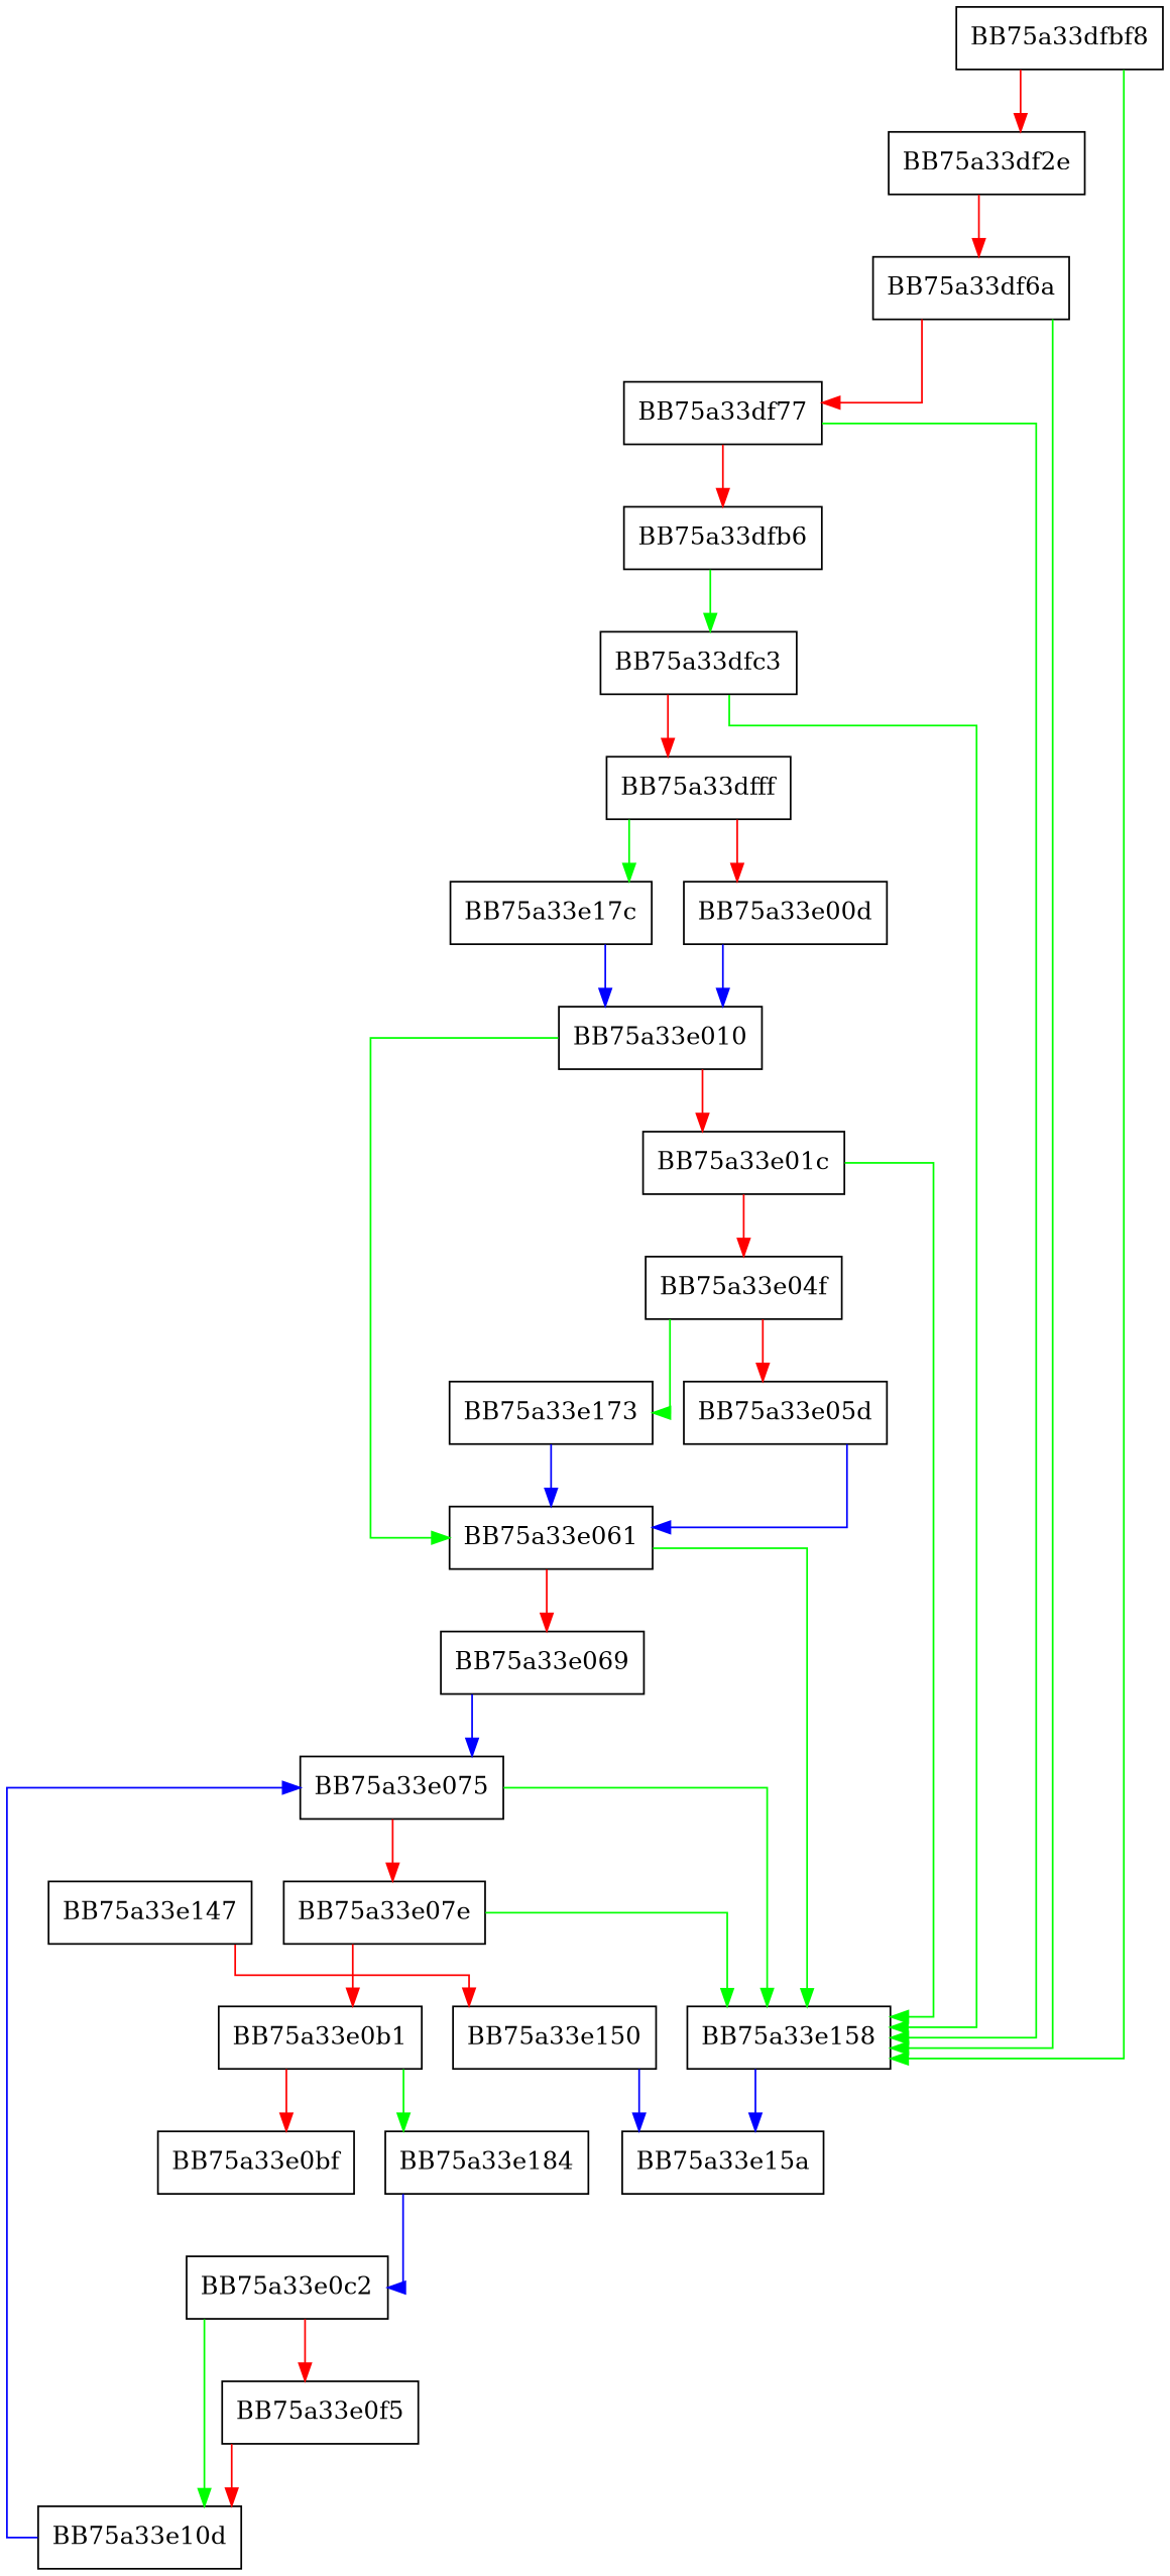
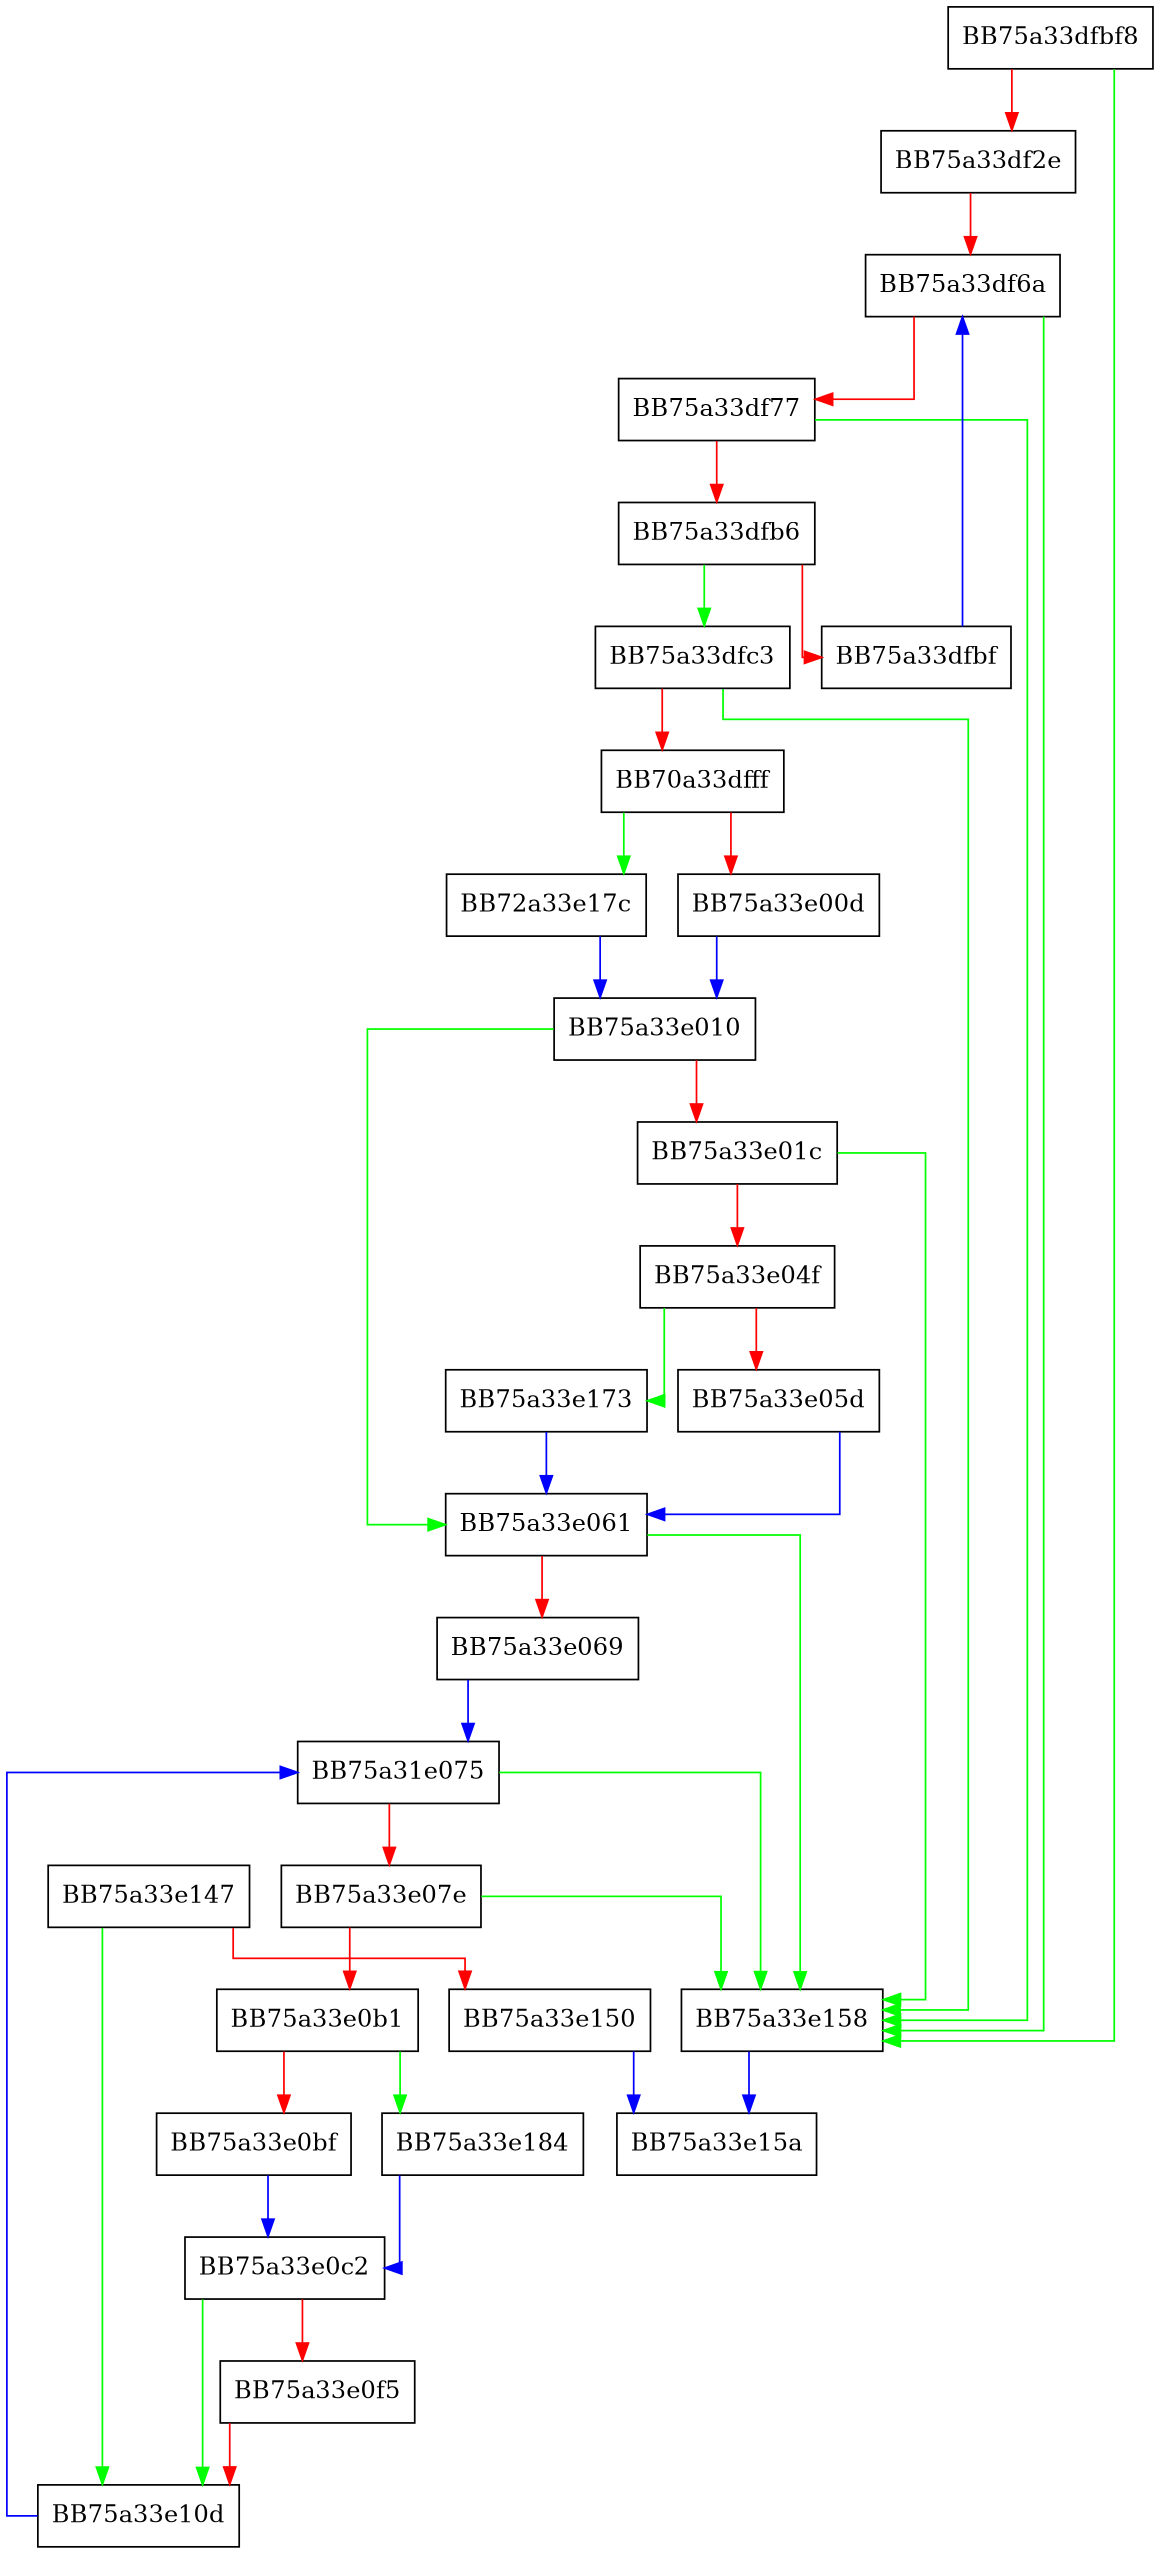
  digraph {
    splines=ortho
    node [shape=box]
    edge [color=red]
    n1 [label=BB75a33dfbf8]
    BB75a33e158
    BB75a33df2e
    BB75a33e15a
    BB75a33df6a
    BB75a33df77
    BB75a33dfb6
    BB75a33dfc3
-   BB75a33dfff
-   BB75a33e17c
+   BB75a33dfbf
+   BB75a33dfff [label=BB70a33dfff]
+   BB75a33e17c [label=BB72a33e17c]
    BB75a33e00d
    BB75a33e010
    BB75a33e061
    BB75a33e01c
    BB75a33e069
    BB75a33e04f
-   BB75a33e075
+   BB75a33e075 [label=BB75a31e075]
    BB75a33e173
    BB75a33e05d
    BB75a33e07e
    BB75a33e0b1
    BB75a33e184
    BB75a33e0bf
    BB75a33e0c2
    BB75a33e10d
    BB75a33e0f5
    BB75a33e147
    BB75a33e150
    n1 -> BB75a33e158 [color=green]
    n1 -> BB75a33df2e
    BB75a33e158 -> BB75a33e15a [color=blue]
    BB75a33df2e -> BB75a33df6a
    BB75a33df6a -> BB75a33e158 [color=green]
    BB75a33df6a -> BB75a33df77
    BB75a33df77 -> BB75a33e158 [color=green]
    BB75a33df77 -> BB75a33dfb6
    BB75a33dfb6 -> BB75a33dfc3 [color=green]
+   BB75a33dfb6 -> BB75a33dfbf
    BB75a33dfc3 -> BB75a33e158 [color=green]
    BB75a33dfc3 -> BB75a33dfff
+   BB75a33dfbf -> BB75a33df6a [color=blue]
    BB75a33dfff -> BB75a33e17c [color=green]
    BB75a33dfff -> BB75a33e00d
    BB75a33e17c -> BB75a33e010 [color=blue]
    BB75a33e00d -> BB75a33e010 [color=blue]
    BB75a33e010 -> BB75a33e061 [color=green]
    BB75a33e010 -> BB75a33e01c
    BB75a33e061 -> BB75a33e158 [color=green]
    BB75a33e061 -> BB75a33e069
    BB75a33e01c -> BB75a33e158 [color=green]
    BB75a33e01c -> BB75a33e04f
    BB75a33e069 -> BB75a33e075 [color=blue]
    BB75a33e04f -> BB75a33e173 [color=green]
    BB75a33e04f -> BB75a33e05d
    BB75a33e075 -> BB75a33e158 [color=green]
    BB75a33e075 -> BB75a33e07e
    BB75a33e173 -> BB75a33e061 [color=blue]
    BB75a33e05d -> BB75a33e061 [color=blue]
    BB75a33e07e -> BB75a33e158 [color=green]
    BB75a33e07e -> BB75a33e0b1
    BB75a33e0b1 -> BB75a33e184 [color=green]
    BB75a33e0b1 -> BB75a33e0bf
    BB75a33e184 -> BB75a33e0c2 [color=blue]
+   BB75a33e0bf -> BB75a33e0c2 [color=blue]
    BB75a33e0c2 -> BB75a33e10d [color=green]
    BB75a33e0c2 -> BB75a33e0f5
    BB75a33e10d -> BB75a33e075 [color=blue]
    BB75a33e0f5 -> BB75a33e10d
+   BB75a33e147 -> BB75a33e10d [color=green]
    BB75a33e147 -> BB75a33e150
    BB75a33e150 -> BB75a33e15a [color=blue]
  }
